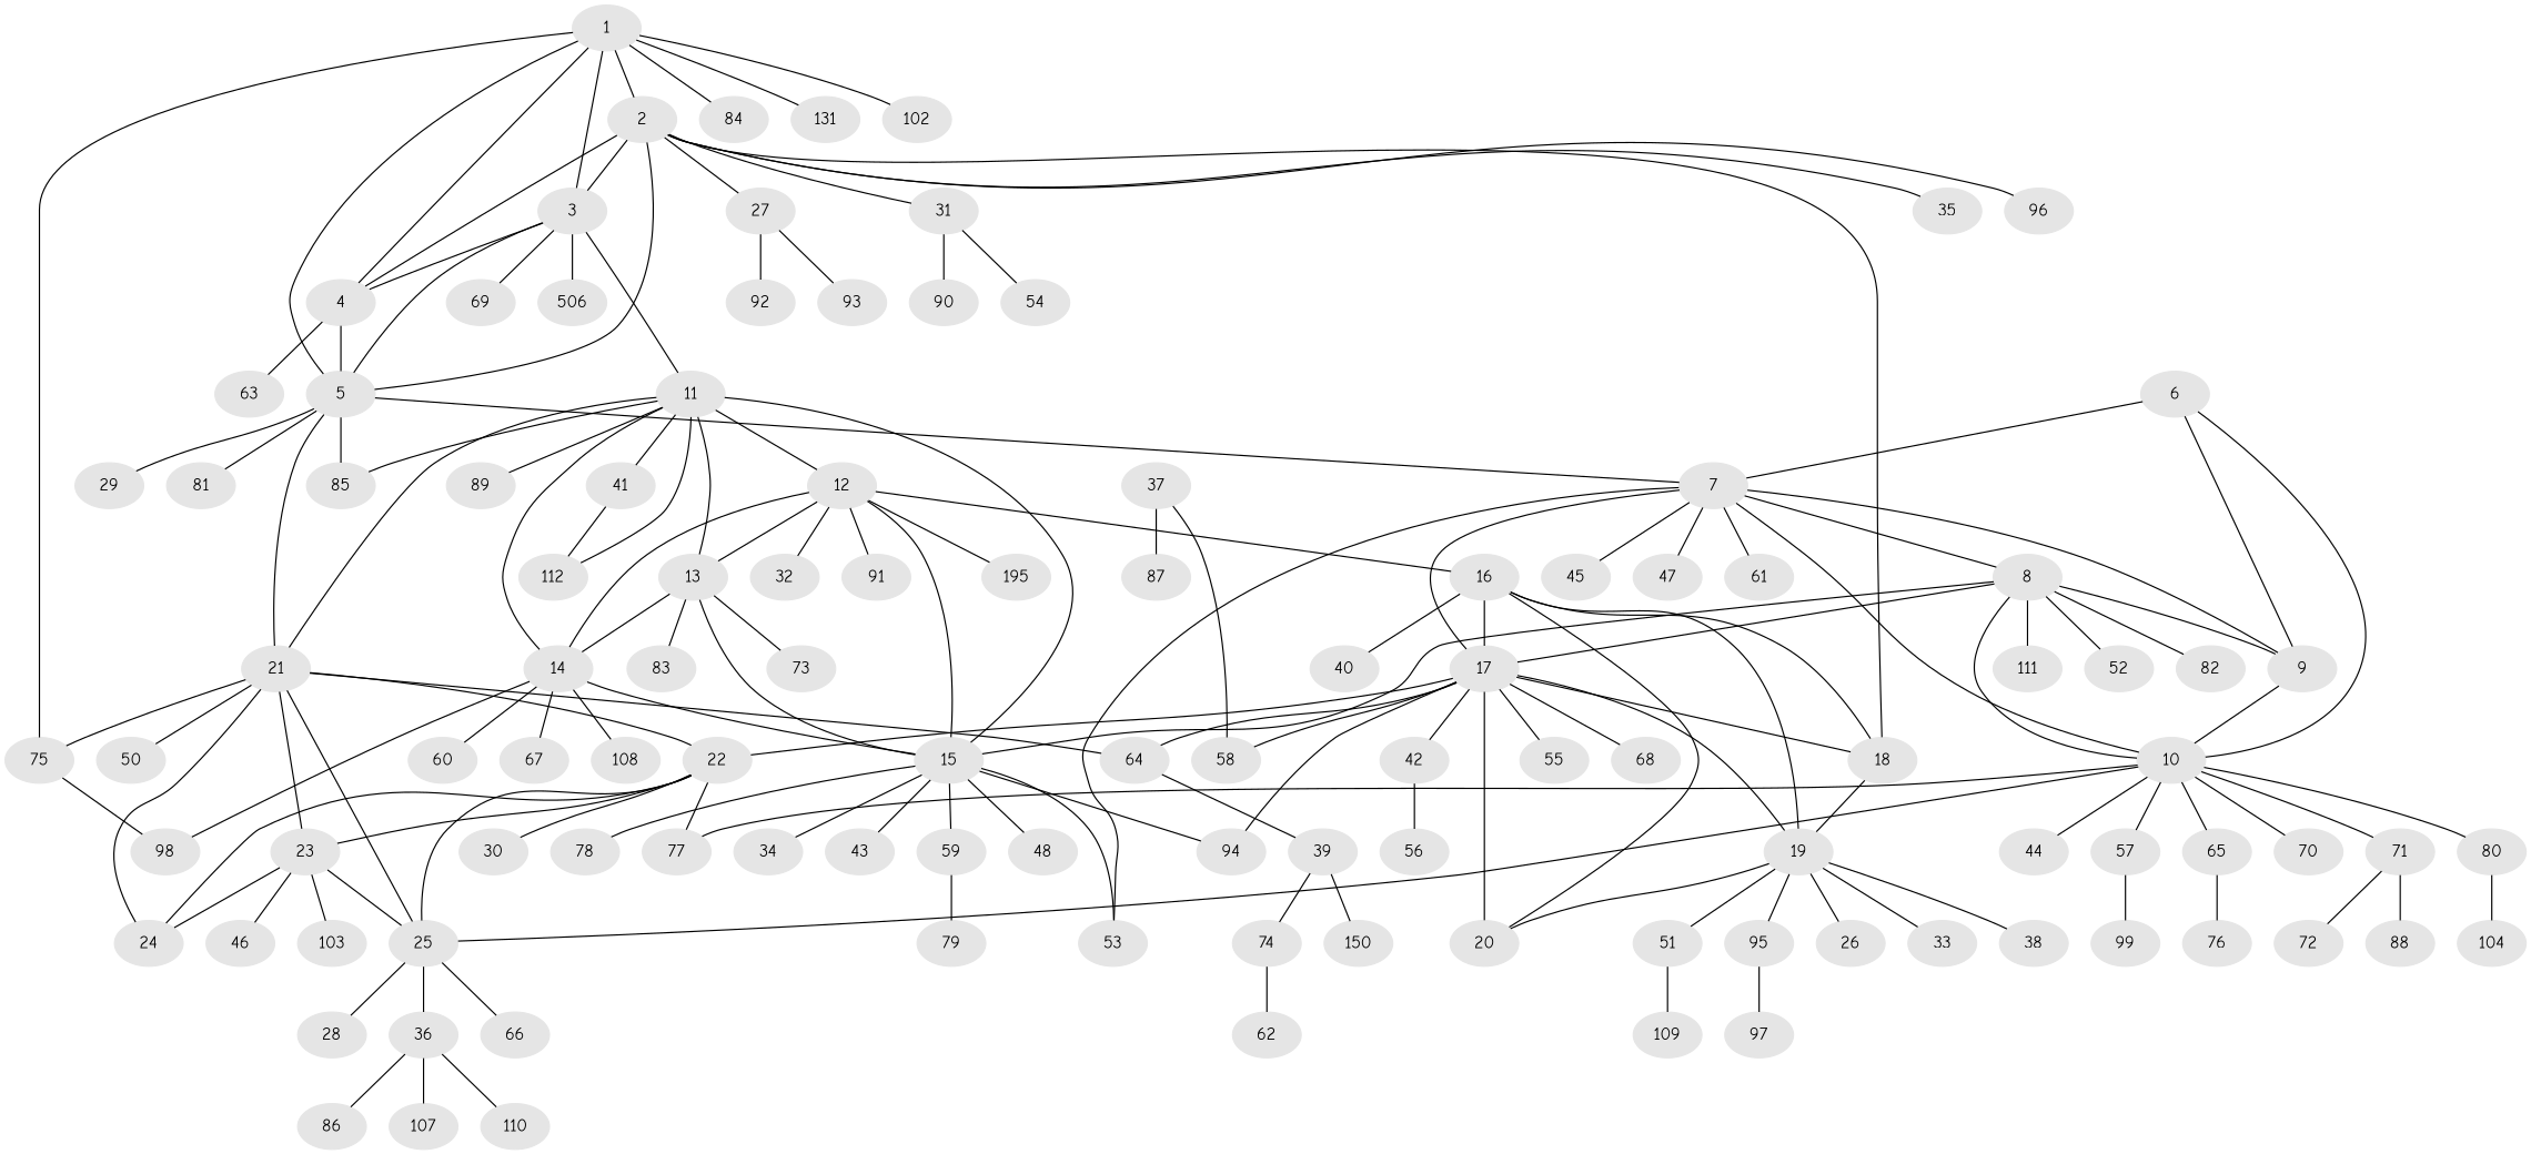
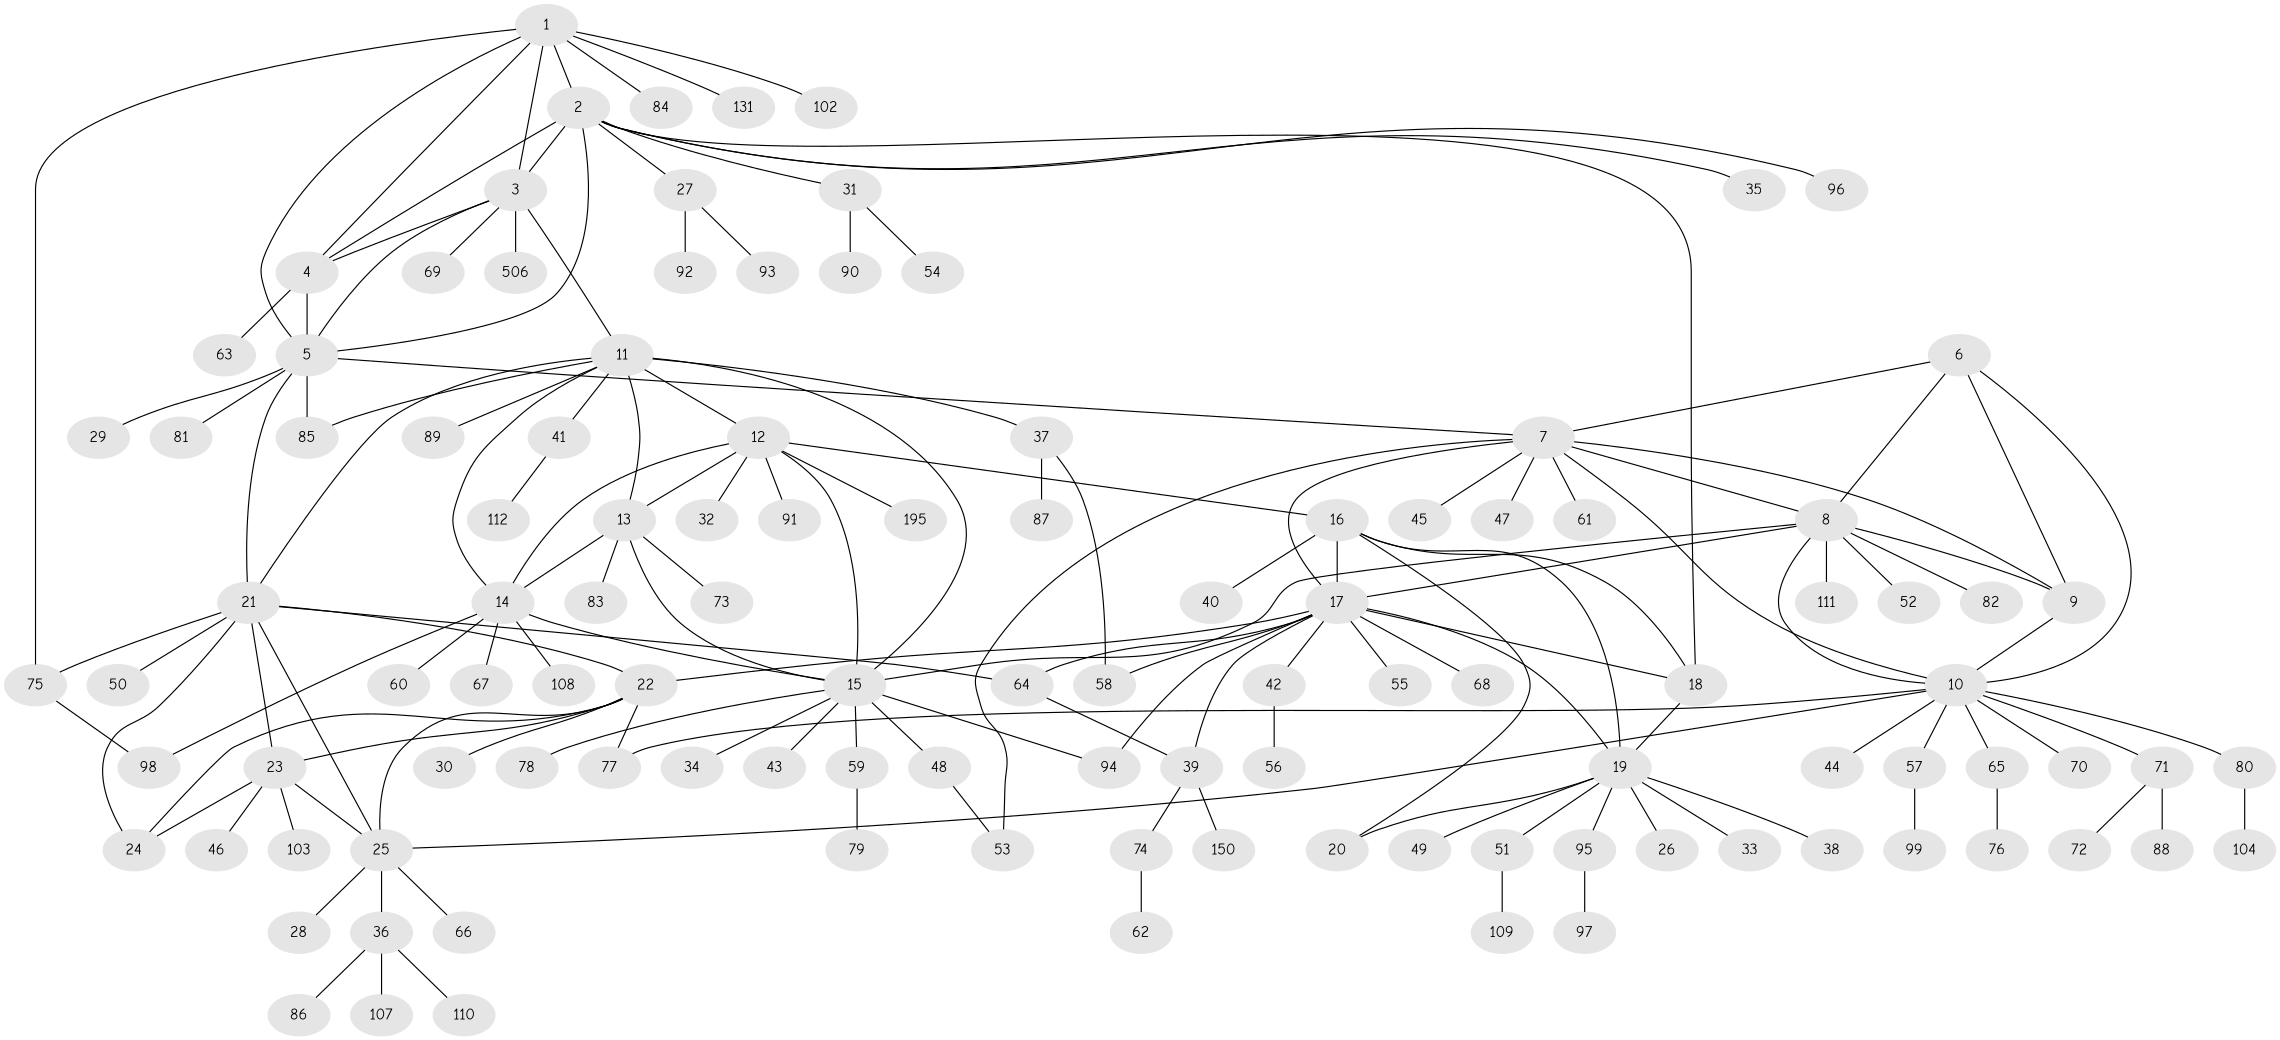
  graph {
    fontname="Comic Neue"
    node [color=gray90 fontname="Comic Neue" style=filled]
    edge [fontname="Comic Neue"]
    1
    2
    3
    4
    5
    75
    84
    n8 [label=131]
    102
    18
    27
    31
    35
    96
    11
    69
    n17 [label=506]
    63
    7
    21
    29
    81
    85
    98
    19
    92
    93
    54
    90
    37
    15
    12
    13
    14
    41
    89
    8
    9
    10
    45
    47
    53
    61
    17
    25
    22
    64
    23
    24
    50
    6
    52
    82
    111
    44
    57
    65
    70
    71
    77
    80
    58
    87
    34
    43
    48
    59
    78
    94
    20
    42
    55
    68
    28
    36
    66
    99
    76
    72
    88
    104
    16
    32
    91
    n85 [label=195]
    73
    83
    60
    67
    108
    112
    40
    79
    26
    33
    38
+   49
    51
    95
    30
    56
    39
    109
    97
    46
    103
    74
    n108 [label=150]
    86
    107
    110
    62
    1 -- 2
    1 -- 3
    1 -- 4
    1 -- 5
    1 -- 75
    1 -- 84
    1 -- n8
    1 -- 102
    2 -- 3
    2 -- 4
    2 -- 5
    2 -- 18
    2 -- 27
    2 -- 31
    2 -- 35
    2 -- 96
    3 -- 4
    3 -- 5
    3 -- 11
    3 -- 69
    3 -- n17
    4 -- 5
    4 -- 63
    5 -- 7
    5 -- 21
    5 -- 29
    5 -- 81
    5 -- 85
    75 -- 98
    18 -- 19
    27 -- 92
    27 -- 93
    31 -- 54
    31 -- 90
    11 -- 21
    11 -- 85
-   11 -- 112
+   11 -- 37
    11 -- 15
    11 -- 12
    11 -- 13
    11 -- 14
    11 -- 41
    11 -- 89
    7 -- 8
    7 -- 9
    7 -- 10
    7 -- 45
    7 -- 47
    7 -- 53
    7 -- 61
    7 -- 17
    21 -- 75
    21 -- 25
    21 -- 22
    21 -- 64
    21 -- 23
    21 -- 24
    21 -- 50
    19 -- 20
    19 -- 26
    19 -- 33
    19 -- 38
+   19 -- 49
    19 -- 51
    19 -- 95
    37 -- 58
    37 -- 87
-   15 -- 53
+   48 -- 53
    15 -- 34
    15 -- 43
    15 -- 48
    15 -- 59
    15 -- 78
    15 -- 94
    12 -- 15
    12 -- 13
    12 -- 14
    12 -- 16
    12 -- 32
    12 -- 91
    12 -- n85
    13 -- 15
    13 -- 14
    13 -- 73
    13 -- 83
    14 -- 98
    14 -- 15
    14 -- 60
    14 -- 67
    14 -- 108
    41 -- 112
    8 -- 15
    8 -- 9
    8 -- 10
    8 -- 17
    8 -- 52
    8 -- 82
    8 -- 111
    9 -- 10
    10 -- 25
    10 -- 44
    10 -- 57
    10 -- 65
    10 -- 70
    10 -- 71
    10 -- 77
    10 -- 80
    17 -- 18
    17 -- 19
    17 -- 22
    17 -- 64
    17 -- 58
    17 -- 94
-   17 -- 20
+   17 -- 39
    17 -- 42
    17 -- 55
    17 -- 68
    25 -- 28
    25 -- 36
    25 -- 66
    22 -- 25
    22 -- 23
    22 -- 24
    22 -- 77
    22 -- 30
    64 -- 39
    23 -- 25
    23 -- 24
    23 -- 46
    23 -- 103
    6 -- 7
+   6 -- 8
    6 -- 9
    6 -- 10
    57 -- 99
    65 -- 76
    71 -- 72
    71 -- 88
    80 -- 104
    59 -- 79
    42 -- 56
    36 -- 86
    36 -- 107
    36 -- 110
    16 -- 18
    16 -- 19
    16 -- 17
    16 -- 20
    16 -- 40
    51 -- 109
    95 -- 97
    39 -- 74
    39 -- n108
    74 -- 62
  }
